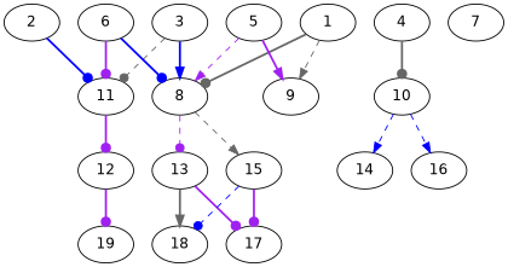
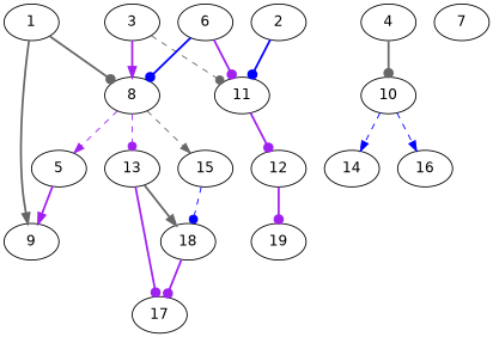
  digraph {
    fontname="DejaVu Sans"
    node [alpha=0.13 fontname="DejaVu Sans"]
    edge [arrowhead=dot color=purple fontname="DejaVu Sans" style=bold]
    1 [expect_size=27471872]
    8 [alpha=0.17 expect_size=9733120]
    9 [alpha=0.18 expect_size=24678400]
    13 [alpha=0.08 expect_size=46672896]
    15 [alpha=0.14 expect_size=17728512]
    17 [alpha=0.00 expect_size=26442752]
    18 [alpha=0.15 expect_size=46018560]
    2 [alpha=0.19 expect_size=33785856]
    11 [alpha=0.06 expect_size=19169280]
    12 [alpha=0.18 expect_size=49792000]
    19 [alpha=0.00 expect_size=38839296]
    3 [alpha=0.04 expect_size=23923712]
    4 [alpha=0.04 expect_size=23580672]
    10 [alpha=0.03 expect_size=45262848]
    14 [expect_size=7822336]
    16 [alpha=0.15 expect_size=35050496]
    5 [alpha=0.07 expect_size=17927168]
    6 [alpha=0.16 expect_size=20447232]
    7 [alpha=0.08 expect_size=27834368]
    1 -> 8 [color=gray40]
-   1 -> 9 [arrowhead=normal color=gray40 style=dashed]
+   1 -> 9 [arrowhead=normal color=gray40]
    8 -> 13 [style=dashed]
    8 -> 15 [arrowhead=normal color=gray40 style=dashed]
    13 -> 17
    13 -> 18 [arrowhead=normal color=gray40]
-   15 -> 17
+   18 -> 17
    15 -> 18 [color=blue style=dashed]
    2 -> 11 [color=blue]
    11 -> 12
    12 -> 19
-   3 -> 8 [arrowhead=normal color=blue]
+   3 -> 8 [arrowhead=normal]
    3 -> 11 [color=gray40 style=dashed]
    4 -> 10 [color=gray40]
    10 -> 14 [arrowhead=normal color=blue style=dashed]
    10 -> 16 [arrowhead=normal color=blue style=dashed]
-   5 -> 8 [arrowhead=normal style=dashed]
+   8 -> 5 [arrowhead=normal style=dashed]
    5 -> 9 [arrowhead=normal]
    6 -> 8 [color=blue]
    6 -> 11
  }
